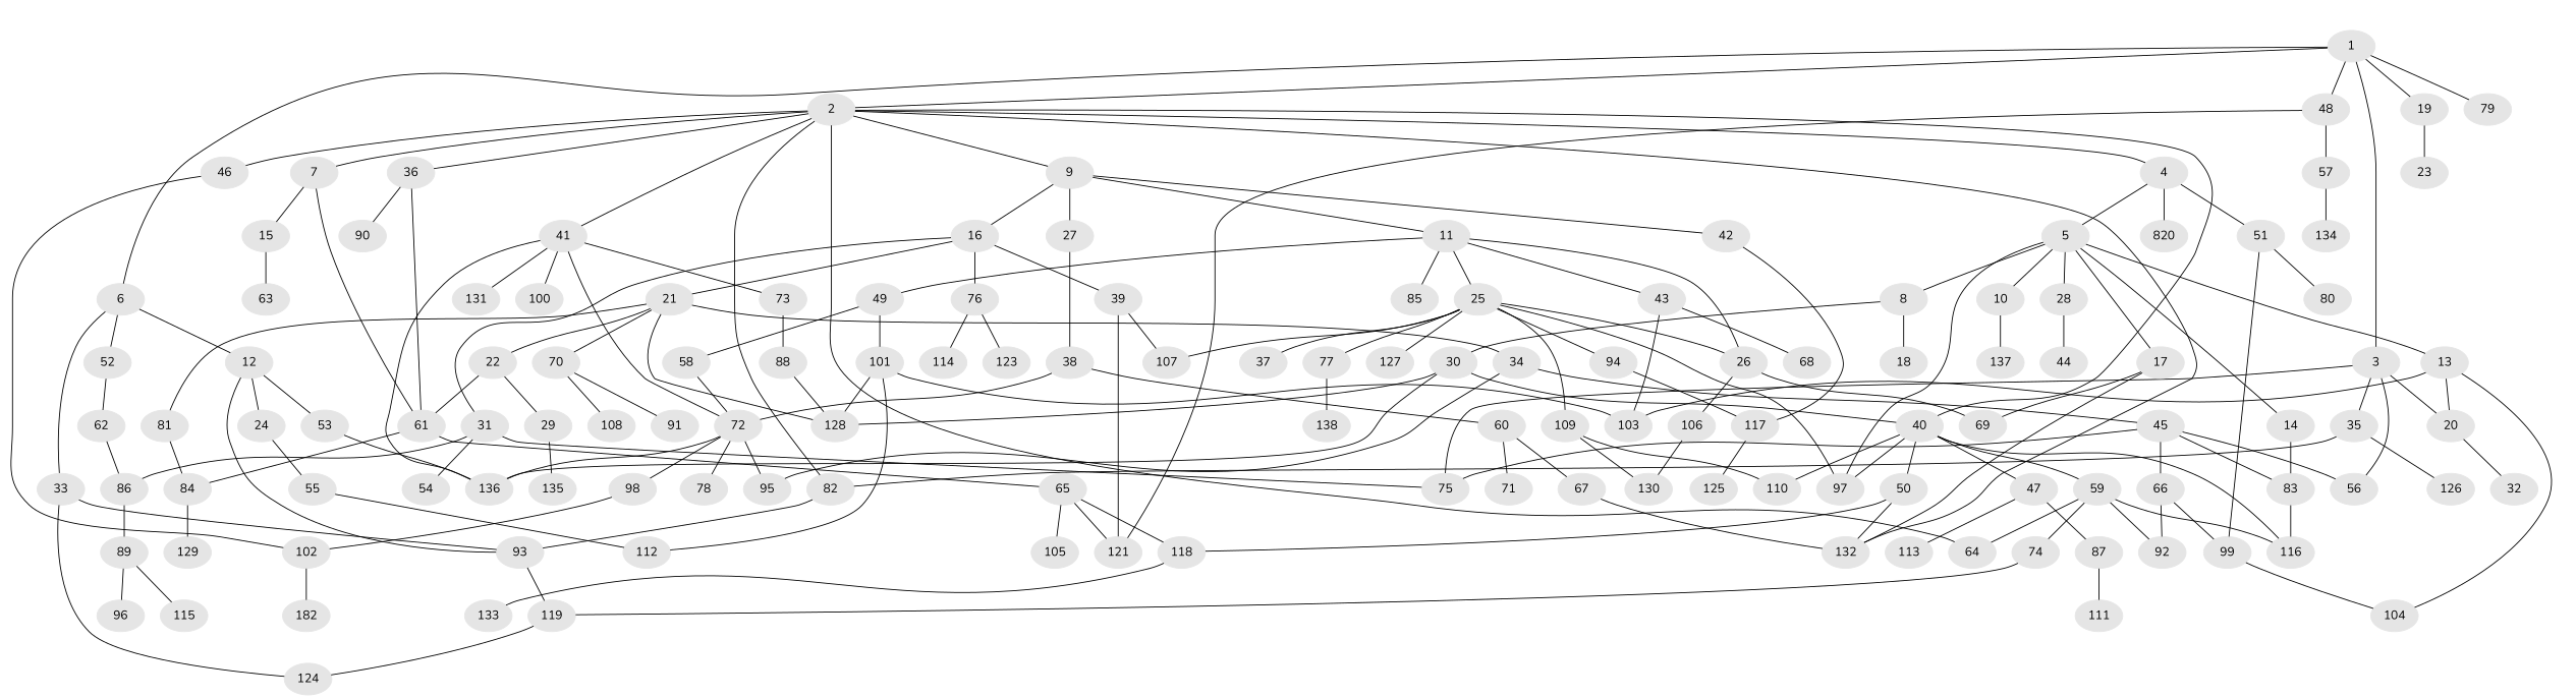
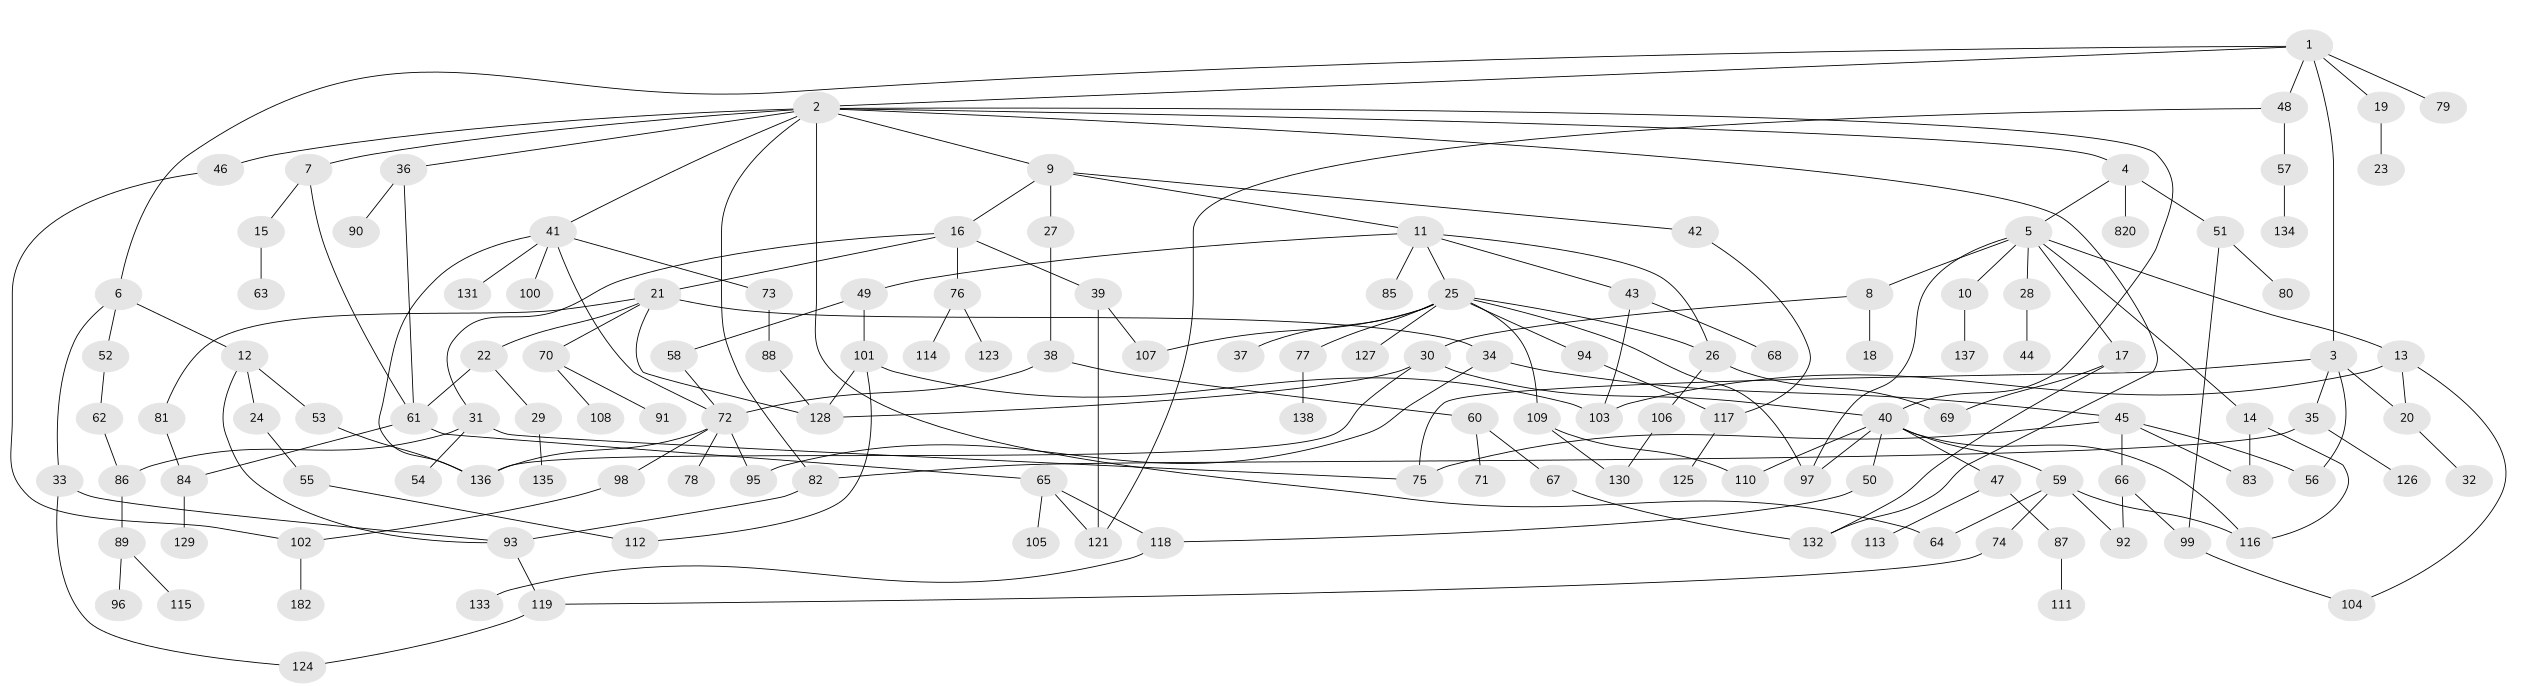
  graph {
    fontname=Nunito
    node [color=gray90 fontname=Nunito style=filled]
    edge [fontname=Nunito]
    1
    2
    3
    6
    19
    48
    79
    4
    7
    9
    36
    40
    41
    46
    64
    82
    132
    20
    35
    56
    75
    12
    33
    52
    23
    121
    57
    5
    51
    n30 [label=820]
    15
    61
    11
    16
    27
    42
    90
    97
    116
    47
    50
    59
    110
    136
    72
    73
    100
    131
    102
    93
    32
    126
    8
    10
    13
    14
    17
    28
    80
    99
    18
    30
    137
    103
    104
    83
    69
    44
    24
    53
    124
    62
    63
    65
    84
    128
    25
    26
    43
    49
    85
    21
    31
    39
    76
    38
    117
    37
    77
    94
    107
    109
    127
    106
    68
    58
    101
    55
    119
    22
    34
    70
    81
    54
    86
    114
    123
    29
    45
    95
    91
    108
    135
    112
    138
    130
    60
    89
    66
    67
    71
    78
    98
    87
    113
    118
    74
    92
    88
    125
    n131 [label=182]
    111
    134
    133
    105
    129
    96
    115
    1 -- 2
    1 -- 3
    1 -- 6
    1 -- 19
    1 -- 48
    1 -- 79
    2 -- 4
    2 -- 7
    2 -- 9
    2 -- 36
    2 -- 40
    2 -- 41
    2 -- 46
    2 -- 64
    2 -- 82
    2 -- 132
    3 -- 20
    3 -- 35
    3 -- 56
    3 -- 75
    6 -- 12
    6 -- 33
    6 -- 52
    19 -- 23
    48 -- 121
    48 -- 57
    4 -- 5
    4 -- 51
    4 -- n30
    7 -- 15
    7 -- 61
    9 -- 11
    9 -- 16
    9 -- 27
    9 -- 42
    36 -- 61
    36 -- 90
    40 -- 97
    40 -- 116
    40 -- 47
    40 -- 50
    40 -- 59
    40 -- 110
    41 -- 136
    41 -- 72
    41 -- 73
    41 -- 100
    41 -- 131
    46 -- 102
    82 -- 93
    20 -- 32
    35 -- 82
    35 -- 126
    12 -- 93
    12 -- 24
    12 -- 53
    33 -- 93
    33 -- 124
    52 -- 62
    57 -- 134
    5 -- 97
    5 -- 8
    5 -- 10
    5 -- 13
    5 -- 14
    5 -- 17
    5 -- 28
    51 -- 80
    51 -- 99
    15 -- 63
    61 -- 65
    61 -- 84
    11 -- 25
    11 -- 26
    11 -- 43
    11 -- 49
    11 -- 85
    16 -- 21
    16 -- 31
    16 -- 39
    16 -- 76
    27 -- 38
    42 -- 117
    47 -- 87
    47 -- 113
-   50 -- 132
    50 -- 118
    59 -- 64
    59 -- 116
    59 -- 74
    59 -- 92
    72 -- 136
    72 -- 95
    72 -- 78
    72 -- 98
    73 -- 88
    102 -- n131
    93 -- 119
    8 -- 18
    8 -- 30
    10 -- 137
    13 -- 20
    13 -- 103
    13 -- 104
-   83 -- 116
+   14 -- 116
    14 -- 83
    17 -- 132
    17 -- 69
    28 -- 44
    99 -- 104
    30 -- 40
    30 -- 136
    30 -- 128
    24 -- 55
    53 -- 136
    62 -- 86
    65 -- 121
    65 -- 118
    65 -- 105
    84 -- 129
    25 -- 97
    25 -- 26
    25 -- 37
    25 -- 77
    25 -- 94
    25 -- 107
    25 -- 109
    25 -- 127
    26 -- 69
    26 -- 106
    43 -- 103
    43 -- 68
    49 -- 58
    49 -- 101
    21 -- 128
    21 -- 22
    21 -- 34
    21 -- 70
    21 -- 81
    31 -- 75
    31 -- 54
    31 -- 86
    39 -- 121
    39 -- 107
    76 -- 114
    76 -- 123
    38 -- 72
    38 -- 60
    117 -- 125
    77 -- 138
    94 -- 117
    109 -- 110
    109 -- 130
    106 -- 130
    58 -- 72
    101 -- 103
    101 -- 128
    101 -- 112
    55 -- 112
    119 -- 124
    22 -- 61
    22 -- 29
    34 -- 45
    34 -- 95
    70 -- 91
    70 -- 108
    81 -- 84
    86 -- 89
    29 -- 135
    45 -- 56
    45 -- 75
    45 -- 83
    45 -- 66
    60 -- 67
    60 -- 71
    89 -- 96
    89 -- 115
    66 -- 99
    66 -- 92
    67 -- 132
    98 -- 102
    87 -- 111
    118 -- 133
    74 -- 119
    88 -- 128
  }
